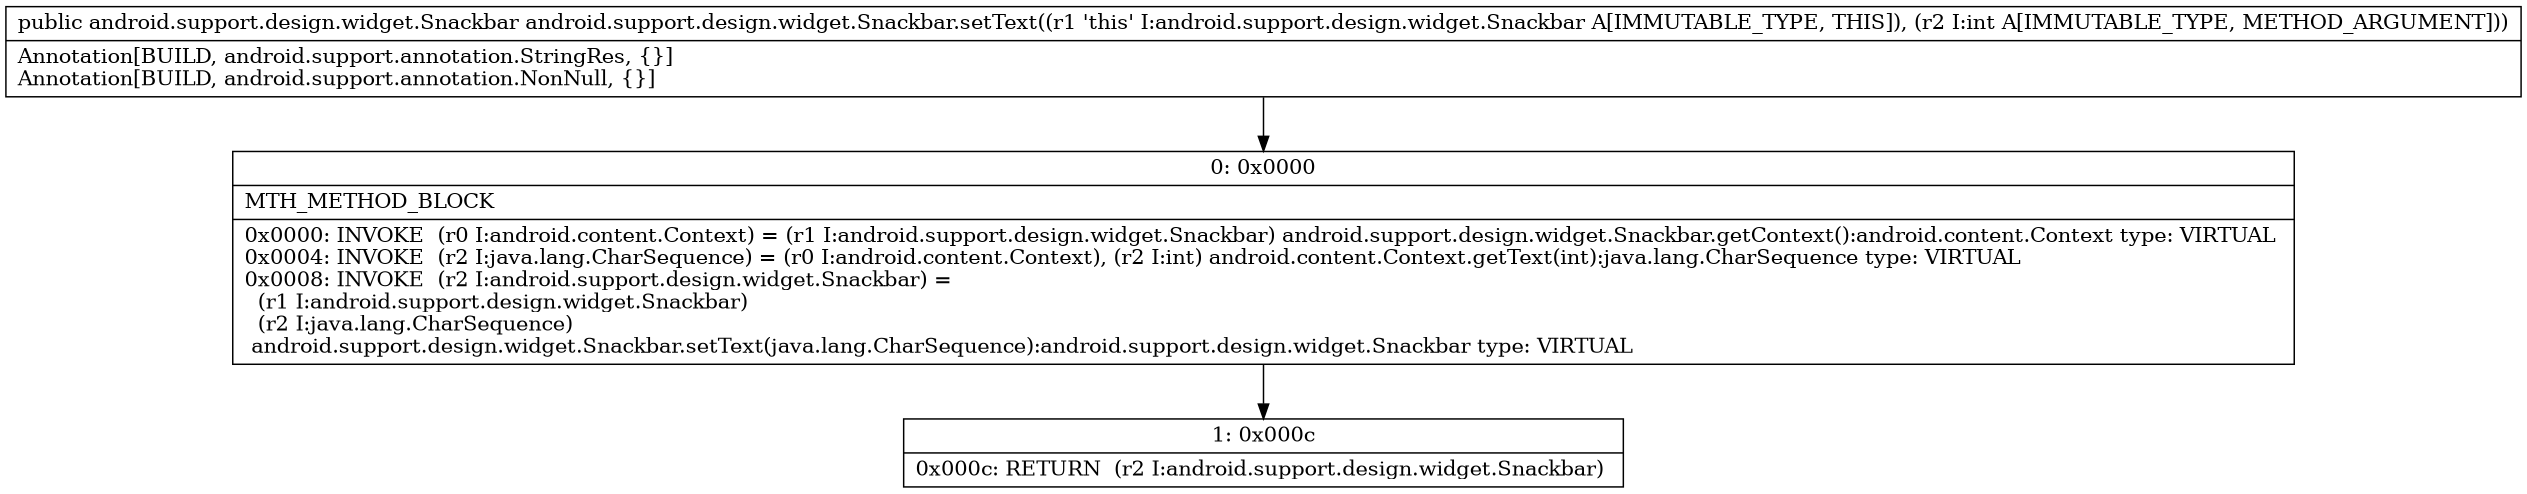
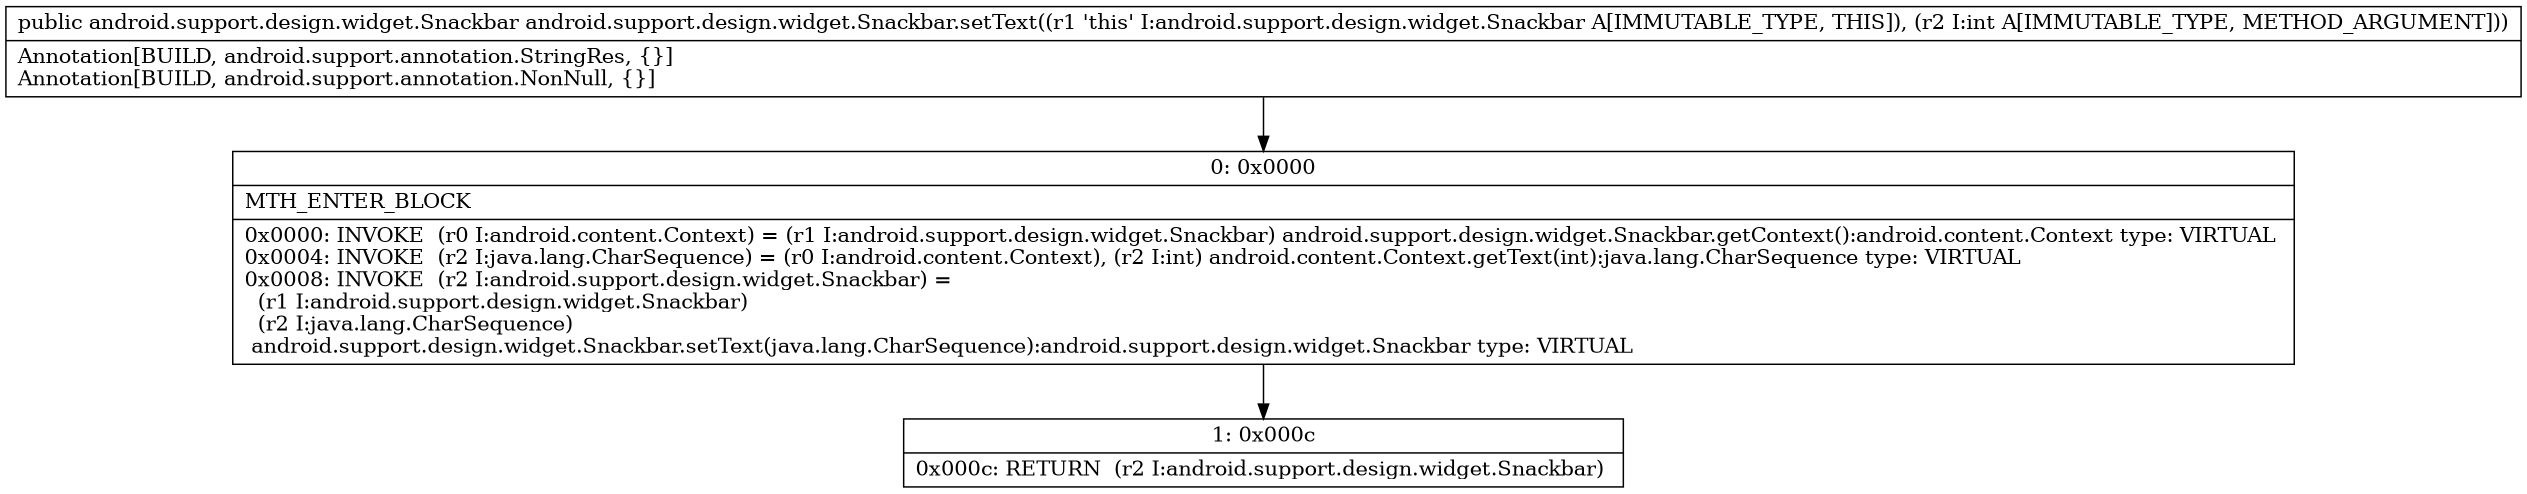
  digraph {
    node [shape=record]
-   n1 [label="{0\:\ 0x0000|MTH_METHOD_BLOCK\l|0x0000: INVOKE  (r0 I:android.content.Context) = (r1 I:android.support.design.widget.Snackbar) android.support.design.widget.Snackbar.getContext():android.content.Context type: VIRTUAL \l0x0004: INVOKE  (r2 I:java.lang.CharSequence) = (r0 I:android.content.Context), (r2 I:int) android.content.Context.getText(int):java.lang.CharSequence type: VIRTUAL \l0x0008: INVOKE  (r2 I:android.support.design.widget.Snackbar) = \l  (r1 I:android.support.design.widget.Snackbar)\l  (r2 I:java.lang.CharSequence)\l android.support.design.widget.Snackbar.setText(java.lang.CharSequence):android.support.design.widget.Snackbar type: VIRTUAL \l}"]
+   n1 [label="{0\:\ 0x0000|MTH_ENTER_BLOCK\l|0x0000: INVOKE  (r0 I:android.content.Context) = (r1 I:android.support.design.widget.Snackbar) android.support.design.widget.Snackbar.getContext():android.content.Context type: VIRTUAL \l0x0004: INVOKE  (r2 I:java.lang.CharSequence) = (r0 I:android.content.Context), (r2 I:int) android.content.Context.getText(int):java.lang.CharSequence type: VIRTUAL \l0x0008: INVOKE  (r2 I:android.support.design.widget.Snackbar) = \l  (r1 I:android.support.design.widget.Snackbar)\l  (r2 I:java.lang.CharSequence)\l android.support.design.widget.Snackbar.setText(java.lang.CharSequence):android.support.design.widget.Snackbar type: VIRTUAL \l}"]
    n2 [label="{1\:\ 0x000c|0x000c: RETURN  (r2 I:android.support.design.widget.Snackbar) \l}"]
    n3 [label="{public android.support.design.widget.Snackbar android.support.design.widget.Snackbar.setText((r1 'this' I:android.support.design.widget.Snackbar A[IMMUTABLE_TYPE, THIS]), (r2 I:int A[IMMUTABLE_TYPE, METHOD_ARGUMENT]))  | Annotation[BUILD, android.support.annotation.StringRes, \{\}]\lAnnotation[BUILD, android.support.annotation.NonNull, \{\}]\l}"]
    n1 -> n2
    n3 -> n1
  }
